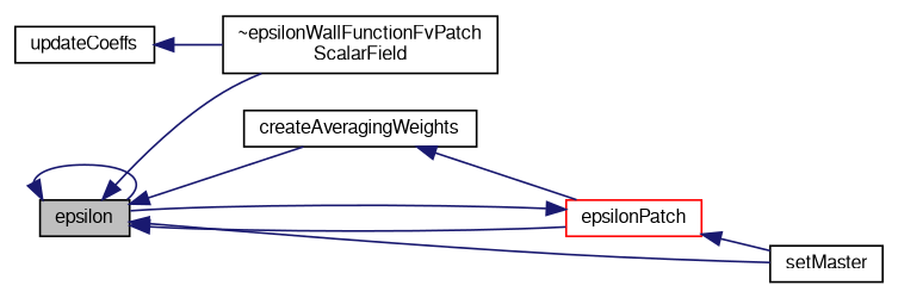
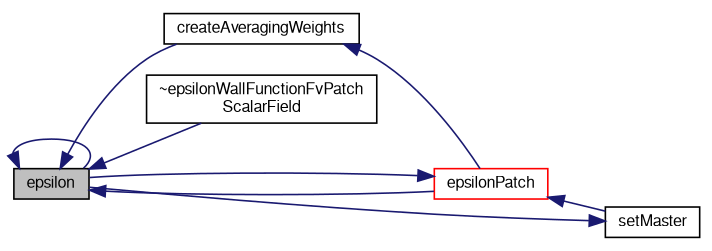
  digraph {
    rankdir=LR
    node [color=black fontname=FreeSans fontsize=10 shape=record]
    edge [color=midnightblue dir=back fontname=FreeSans fontsize=10 labelfontname=FreeSans labelfontsize=10 style=solid]
    n1 [fillcolor=grey75 fontcolor=black height=0.2 label=epsilon style=filled width=0.4]
    n2 [height=0.2 label=createAveragingWeights width=0.4]
    n3 [height=0.2 label="~epsilonWallFunctionFvPatch\lScalarField" width=0.4]
    n4 [color=red height=0.2 label=epsilonPatch width=0.4]
    n5 [height=0.2 label=setMaster width=0.4]
-   n6 [height=0.2 label=updateCoeffs width=0.4]
    n1 -> n1
    n1 -> n2
    n1 -> n3
    n1 -> n4
-   n1 -> n5
+   n5 -> n1
    n2 -> n4
    n4 -> n1
    n4 -> n5
-   n6 -> n3
  }
